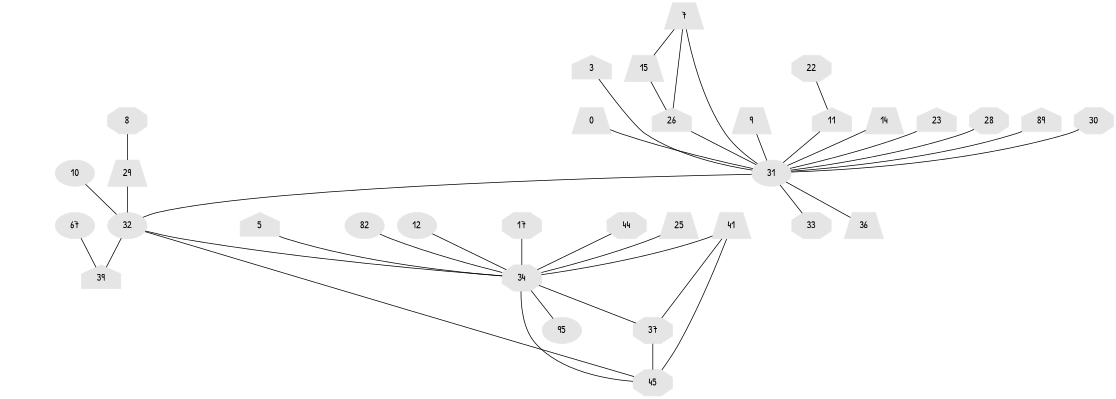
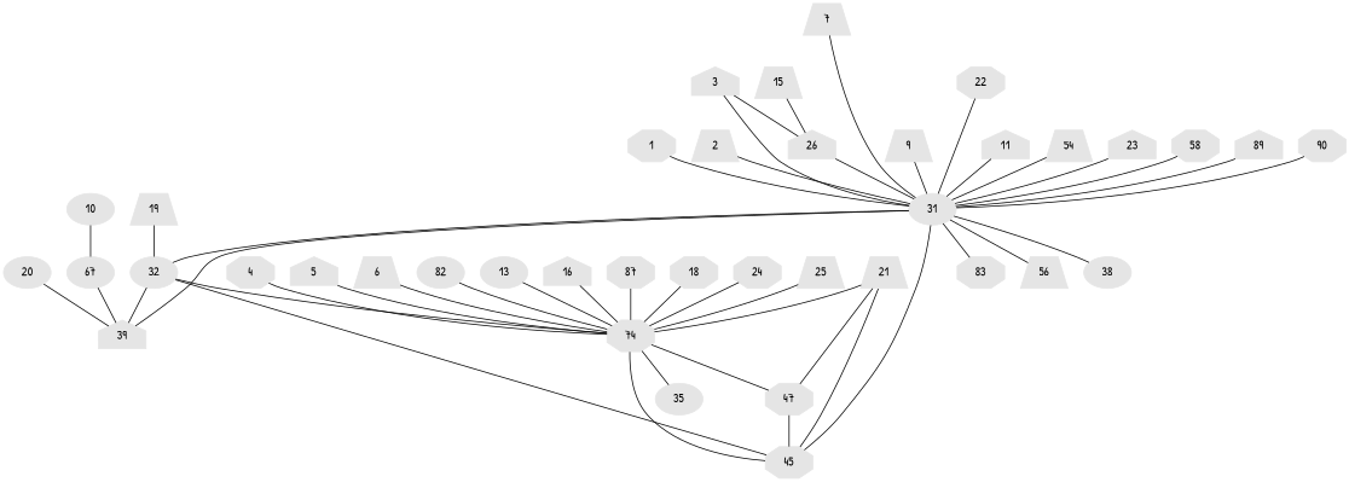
  graph {
    fontname="Patrick Hand"
    node [color=gray90 fontname="Patrick Hand" shape=octagon style=filled]
    edge [fontname="Patrick Hand" weight=1.0]
    31 [shape=ellipse]
+   1
    32 [shape=ellipse]
    39 [shape=house]
    n5 [label=45]
-   33
-   36 [shape=trapezium]
-   2 [shape=trapezium label=0]
+   33 [label=83]
+   36 [shape=trapezium label=56]
+   38 [shape=ellipse]
+   2 [shape=trapezium]
    3 [shape=house]
-   34
-   37
-   35 [shape=ellipse label=95]
+   4
+   34 [label=74]
+   37 [label=47]
+   35 [shape=ellipse]
    5 [shape=house]
+   6 [shape=trapezium]
    7 [shape=trapezium]
    15 [shape=trapezium]
    26 [shape=house]
-   19 [shape=trapezium label=29]
-   8
+   19 [shape=trapezium]
    9 [shape=trapezium]
    10 [shape=ellipse]
    11 [shape=house]
    n25 [label=82 shape=ellipse]
-   13 [shape=ellipse label=12]
-   14 [shape=trapezium]
-   17
-   21 [shape=trapezium label=41]
+   13 [shape=ellipse]
+   14 [shape=trapezium label=54]
+   16 [shape=house]
+   17 [label=87]
+   18
+   20 [shape=ellipse]
+   21 [shape=trapezium]
    22
    23 [shape=house]
-   24 [label=44]
+   24
    25 [shape=trapezium]
    n37 [label=67 shape=ellipse]
-   28
+   28 [label=58]
    n39 [label=89 shape=house]
-   30
+   30 [label=90]
    31 -- 32 [weight=3.0]
+   31 -- 39
+   31 -- n5 [weight=2.0]
    31 -- 33
    31 -- 36
+   31 -- 38
+   1 -- 31
    32 -- 39
    32 -- n5
    32 -- 34
    2 -- 31
    3 -- 31
+   4 -- 34
    34 -- n5 [weight=2.0]
    34 -- 37
    34 -- 35
    37 -- n5
    5 -- 34
+   6 -- 34
    7 -- 31
-   7 -- 15
-   7 -- 26
+   3 -- 26
    15 -- 26 [weight=2.0]
    26 -- 31 [weight=2.0]
    19 -- 32
-   8 -- 19
    9 -- 31
-   10 -- 32
+   10 -- n37
    11 -- 31
    n25 -- 34
    13 -- 34
    14 -- 31
+   16 -- 34
    17 -- 34
+   18 -- 34
+   20 -- 39
    21 -- n5
    21 -- 34
    21 -- 37
-   22 -- 11
+   22 -- 31
    23 -- 31
    24 -- 34
    25 -- 34
    n37 -- 39
    28 -- 31
    n39 -- 31
    30 -- 31
  }
